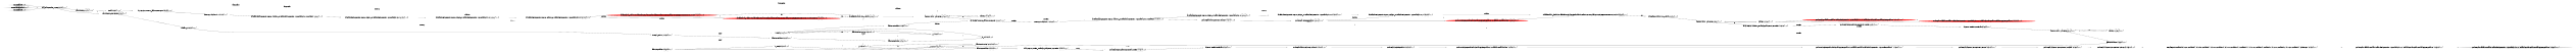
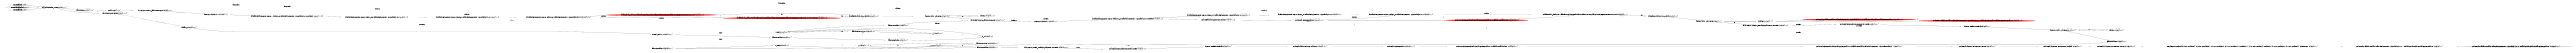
  digraph {
    rankdir=LR
    node [fillcolor=white shape=ellipse style=filled]
    edge [style=bold]
    n1 [label="Assert.assertEquals(checkpoint2.getPartitionSequenceNumberMap(),nextOffsets)@@@45@@@['0', '0', '1']"]
    n2 [label="task.getRunner().setEndOffsets(nextOffsets,false)@@@46@@@['0', '0', '1']"]
    n3 [label="Assert.assertEquals(TaskState.SUCCESS,future.get().getStatusCode())@@@47@@@['0', '0', '1']"]
    n4 [label="Thread.sleep(10)@@@26@@@['1', '1', '1']"]
    n5 [label="task.getRunner().getStatus() != Status.PAUSED@@@25@@@['1', '1', '1']" shape=diamond]
    n6 [fillcolor=red label="Assert.assertEquals(new KafkaDataSourceMetadata(new SeekableStreamEndSequenceNumbers<>(topic,ImmutableMap.of(0,10L,1,2L))),metadataStorageCoordinator.getDataSourceMetadata(DATA_SCHEMA.getDataSource()))@@@27@@@['1', '0', '0']"]
    n7 [fillcolor=red label="Assert.assertEquals(new KafkaDataSourceMetadata(new SeekableStreamEndSequenceNumbers<>(topic,ImmutableMap.of(0,10L,1,2L))),metadataStorageCoordinator.getDataSourceMetadata(NEW_DATA_SCHEMA.getDataSource()))@@@27@@@['0', '1', '0']"]
    n8 [label="final Map<Integer,Long> currentOffsets = ImmutableMap.copyOf(task.getRunner().getCurrentOffsets())@@@28@@@['0', '0', '1']"]
    n9 [label="final SeekableStreamStartSequenceNumbers<Integer,Long> startPartitions = new SeekableStreamStartSequenceNumbers<>(topic,ImmutableMap.of(0,0L,1,0L),ImmutableSet.of())@@@8@@@['1', '1', '0']"]
    n10 [fillcolor=red label="Assert.assertTrue(checkpointRequestsHash.contains(Objects.hash(NEW_DATA_SCHEMA.getDataSource(),0,new KafkaDataSourceMetadata(startPartitions))))@@@22@@@['0', '1', '0']"]
    n11 [fillcolor=red label="final KafkaIndexTask task = createTask(null,new KafkaIndexTaskIOConfig(0,baseSequenceName,startPartitions,endPartitions,consumerProps,KafkaSupervisorIOConfig.DEFAULT_POLL_TIMEOUT_MILLIS,true,null,null))@@@12@@@['1', '0', '0']"]
    n12 [label="final SeekableStreamEndSequenceNumbers<Integer,Long> checkpoint1 = new SeekableStreamEndSequenceNumbers<>(topic,ImmutableMap.of(0,5L,1,0L))@@@9@@@['1', '1', '0']"]
    n13 [label="final SeekableStreamEndSequenceNumbers<Integer,Long> endPartitions = new SeekableStreamEndSequenceNumbers<>(topic,ImmutableMap.of(0,10L,1,2L))@@@22@@@['1', '0', '1']"]
    n14 [fillcolor=red label="final KafkaIndexTask task = createTask(null,new KafkaIndexTaskIOConfig(0,baseSequenceName,startPartitions,endPartitions,consumerProps,KafkaSupervisorIOConfig.DEFAULT_POLL_TIMEOUT_MILLIS,true,null,null,INPUT_FORMAT))@@@12@@@['0', '1', '0']"]
    n15 [label="final KafkaIndexTask task = createTask(null,new KafkaIndexTaskIOConfig(0,baseSequenceName,startPartitions,endPartitions,consumerProps,KafkaSupervisorIOConfig.DEFAULT_POLL_TIMEOUT_MILLIS,true,null,null))@@@23@@@['1', '1', '1']"]
    n16 [label="final ListenableFuture<TaskStatus> future = runTask(task)@@@13@@@['1', '1', '0']"]
    n17 [label="final SeekableStreamEndSequenceNumbers<Integer,Long> checkpoint1 = new SeekableStreamEndSequenceNumbers<>(topic,ImmutableMap.of(0,3L,1,0L))@@@20@@@['0', '0', '1']"]
    n18 [label="final SeekableStreamEndSequenceNumbers<Integer,Long> checkpoint2 = new SeekableStreamEndSequenceNumbers<>(topic,ImmutableMap.of(0,4L,1,2L))@@@10@@@['1', '1', '0']"]
    n19 [label="Assert.assertEquals(8,task.getRunner().getRowIngestionMeters().getProcessed())@@@51@@@['0', '0', '1']"]
    n20 [label="Assert.assertEquals(3,task.getRunner().getRowIngestionMeters().getUnparseable())@@@52@@@['0', '0', '1']"]
    n21 [label="Assert.assertEquals(1,task.getRunner().getRowIngestionMeters().getThrownAway())@@@53@@@['0', '0', '1']"]
    n22 [label="Assert.assertEquals(checkpoint1.getPartitionSequenceNumberMap(),currentOffsets)@@@29@@@['0', '0', '1']"]
    n23 [label="task.getRunner().setEndOffsets(currentOffsets,false)@@@30@@@['0', '0', '1']"]
    n24 [label="task.getRunner().getStatus() != Status.PAUSED@@@31@@@['0', '0', '1']" shape=diamond]
    n25 [label="kafkaProducer.beginTransaction()@@@9@@@['0', '0', '1']"]
    n26 [label="int i = 0@@@10@@@['0', '0', '1']"]
    n27 [label="i < numToAdd@@@11@@@['0', '0', '1']" shape=diamond]
    n28 [label="kafkaProducer.commitTransaction()@@@15@@@['0', '0', '1']"]
    n29 [label="Map<String,Object> consumerProps = kafkaServer.consumerProperties()@@@17@@@['1', '1', '1']"]
    n30 [label="final SeekableStreamStartSequenceNumbers<Integer,Long> startPartitions = new SeekableStreamStartSequenceNumbers<>(topic,ImmutableMap.of(0,0L,1,0L),ImmutableSet.of())@@@19@@@['1', '1', '1']"]
    n31 [label="consumerProps.put(\"max.poll.records\",\"1\")@@@18@@@['1', '1', '1']"]
    n32 [label="kafkaProducer.initTransactions()@@@35@@@['0', '0', '1']"]
    n33 [label="kafkaProducer.beginTransaction()@@@36@@@['0', '0', '1']"]
    n34 [label="int i = numToAdd@@@37@@@['0', '0', '1']"]
    n35 [label="final ListenableFuture<TaskStatus> future = runTask(task)@@@24@@@['1', '1', '1']"]
    n36 [label="Assert.assertEquals(new KafkaDataSourceMetadata(new SeekableStreamEndSequenceNumbers<>(topic,ImmutableMap.of(0,10L,1,2L))),metadataStorageCoordinator.getDataSourceMetadata(DATA_SCHEMA.getDataSource()))@@@55@@@['0', '0', '1']"]
    n37 [fillcolor=lightgray label="Assert.assertEquals(new KafkaDataSourceMetadata(new SeekableStreamEndSequenceNumbers<>(topic,ImmutableMap.of(0,10L,1,2L))),metadataStorageCoordinator.getDataSourceMetadata(DATA_SCHEMA.getDataSource()))@@@56@@@['0', '0', '1']"]
    n38 [label="Assert.assertEquals(1,checkpointRequestsHash.size())@@@21@@@['1', '1', '0']"]
    n39 [label="Assert.assertEquals(2,checkpointRequestsHash.size())@@@48@@@['0', '0', '1']"]
    n40 [label="Assert.assertTrue(checkpointRequestsHash.contains(Objects.hash(DATA_SCHEMA.getDataSource(),0,new KafkaDataSourceMetadata(startPartitions))))@@@49@@@['0', '0', '1']"]
    n41 [label="task.getRunner().getStatus() != Status.PAUSED@@@14@@@['1', '1', '0']" shape=diamond]
    n42 [label="Thread.sleep(10)@@@15@@@['1', '1', '0']"]
    n43 [label="Assert.assertEquals(TaskState.SUCCESS,future.get().getStatusCode())@@@20@@@['1', '1', '0']"]
    n44 [label="Assert.assertTrue(checkpointRequestsHash.contains(Objects.hash(DATA_SCHEMA.getDataSource(),0,new KafkaDataSourceMetadata(new SeekableStreamStartSequenceNumbers<>(topic,currentOffsets,ImmutableSet.of())))))@@@50@@@['0', '0', '1']"]
    n45 [label="final SeekableStreamEndSequenceNumbers<Integer,Long> checkpoint2 = new SeekableStreamEndSequenceNumbers<>(topic,ImmutableMap.of(0,10L,1,0L))@@@21@@@['0', '0', '1']"]
    n46 [label="kafkaProducer.commitTransaction()@@@42@@@['0', '0', '1']"]
    n47 [label="final Map<Integer,Long> nextOffsets = ImmutableMap.copyOf(task.getRunner().getCurrentOffsets())@@@44@@@['0', '0', '1']"]
    n48 [label="i++@@@39@@@['0', '0', '1']"]
    n49 [label="i < records.size()@@@38@@@['0', '0', '1']" shape=diamond]
    n50 [label="kafkaProducer.send(records.get(i)).get()@@@40@@@['0', '0', '1']"]
    n51 [label="i++@@@12@@@['0', '0', '1']"]
    n52 [label="kafkaProducer.send(records.get(i)).get()@@@13@@@['0', '0', '1']"]
    n53 [label="insertData()@@@5@@@['1', '1', '0']"]
    n54 [label="Map<String,Object> consumerProps = kafkaServer.consumerProperties()@@@6@@@['1', '1', '0']"]
    n55 [label="consumerProps.put(\"max.poll.records\",\"1\")@@@7@@@['1', '1', '0']"]
    n56 [label="final String baseSequenceName = \"sequence0\"@@@3@@@['1', '1', '1']"]
    n57 [label="maxRowsPerSegment = 2@@@4@@@['1', '1', '0']"]
    n58 [label="maxRowsPerSegment = Integer.MAX_VALUE@@@4@@@['0', '0', '1']"]
    n59 [label="maxTotalRows = 3L@@@5@@@['0', '0', '1']"]
    n60 [label="int numToAdd = records.size() - 2@@@6@@@['0', '0', '1']"]
    n61 [fillcolor=lightgray label="testIncrementalHandOff['1', '0', '0']" shape=diamond]
    n62 [label="Thread.sleep(10)@@@32@@@['0', '0', '1']"]
    n63 [label="assertEqualsExceptVersion(ImmutableList.of(sdd(\"2008/P1D\",0,ImmutableList.of(\"a\")),sdd(\"2009/P1D\",0,ImmutableList.of(\"b\")),sdd(\"2010/P1D\",0,ImmutableList.of(\"c\")),sdd(\"2011/P1D\",0,ImmutableList.of(\"d\",\"e\"),ImmutableList.of(\"d\",\"h\")),sdd(\"2011/P1D\",1,ImmutableList.of(\"h\"),ImmutableList.of(\"e\")),sdd(\"2012/P1D\",0,ImmutableList.of(\"g\")),sdd(\"2013/P1D\",0,ImmutableList.of(\"f\"))),publishedDescriptors())@@@54@@@['0', '0', '1']"]
    n64 [label="final SeekableStreamEndSequenceNumbers<Integer,Long> endPartitions = new SeekableStreamEndSequenceNumbers<>(topic,ImmutableMap.of(0,10L,1,2L))@@@11@@@['1', '1', '0']"]
    n65 [fillcolor=lightgray label="testIncrementalHandOffMaxTotalRows['0', '0', '1']" shape=diamond]
    n66 [label="kafkaProducer.initTransactions()@@@8@@@['0', '0', '1']"]
    n67 [fillcolor=lightgray label="testIncrementalHandOff['0', '1', '0']" shape=diamond]
    n1 -> n2
    n2 -> n3
    n3 -> n39
    n4 -> n5
    n4 -> n6
    n4 -> n7
    n5 -> n4 [label=true style=dotted]
    n5 -> n4
    n5 -> n8
    n6 -> n7 [label=0 style=dashed]
    n8 -> n22
    n8 -> n22 [label=currentOffsets style=solid]
    n8 -> n23 [label=currentOffsets style=solid]
    n8 -> n44 [label=currentOffsets style=solid]
    n9 -> n10 [label=startPartitions style=solid]
    n9 -> n11 [label=startPartitions style=solid]
    n9 -> n12
    n9 -> n13 [label=startPartitions style=solid]
    n9 -> n14 [label=startPartitions style=solid]
    n10 -> n15
    n11 -> n14 [label=0 style=dashed]
    n11 -> n16 [label=task style=solid]
    n11 -> n16
    n12 -> n17 [label=0 style=dashed]
    n12 -> n18
    n13 -> n10 [label=0 style=dashed]
    n13 -> n15 [label=endPartitions style=solid]
    n13 -> n15
    n14 -> n16 [label=task style=solid]
    n14 -> n16
    n15 -> n35 [label=task style=solid]
    n15 -> n35
    n16 -> n41
    n17 -> n45
    n18 -> n45 [label=0 style=dashed]
    n18 -> n64
    n19 -> n20
    n20 -> n21
    n21 -> n63
    n22 -> n23
    n23 -> n24
    n24 -> n32
    n24 -> n62
    n24 -> n62 [label=true style=dotted]
    n25 -> n26
    n26 -> n27 [label=i style=solid]
    n26 -> n27
    n27 -> n28
-   n27 -> n51 [label=numToAdd style=dotted]
+   n27 -> n51 [label=true style=dotted]
    n27 -> n52 [label=true style=dotted]
    n27 -> n52
    n28 -> n29
    n29 -> n15 [label=consumerProps style=solid]
    n29 -> n30 [label=currentOffsets style=solid]
    n29 -> n31
    n29 -> n31 [label=currentOffsets style=solid]
    n30 -> n15 [label=startPartitions style=solid]
    n30 -> n17
    n30 -> n40 [label=startPartitions style=solid]
    n30 -> n43
    n31 -> n22 [label=0 style=dashed]
    n31 -> n30
    n33 -> n32
    n33 -> n34
    n34 -> n48 [label=i style=solid]
    n34 -> n49
    n34 -> n49 [label=i style=solid]
    n35 -> n5
    n36 -> n37
    n38 -> n10
    n38 -> n13
    n38 -> n39 [label=0 style=dashed]
    n39 -> n40
    n40 -> n44
    n41 -> n29
    n41 -> n42
    n41 -> n42 [label=true style=dotted]
    n42 -> n41
    n43 -> n38
    n44 -> n19
    n45 -> n13
    n46 -> n47
    n47 -> n1
    n47 -> n1 [label=nextOffsets style=solid]
    n47 -> n2 [label=nextOffsets style=solid]
    n48 -> n49
    n48 -> n49 [label=i style=solid]
    n49 -> n46
    n49 -> n48 [label=true style=dotted]
    n49 -> n50
    n49 -> n50 [label=true style=dotted]
    n50 -> n48
    n51 -> n26 [label=i style=solid]
    n51 -> n27 [label=i style=solid]
    n51 -> n27
    n52 -> n51
    n53 -> n54
    n54 -> n11 [label=consumerProps style=solid]
    n54 -> n14 [label=consumerProps style=solid]
    n54 -> n55
    n55 -> n9
    n56 -> n11 [label=baseSequenceName style=solid]
    n56 -> n14 [label=baseSequenceName style=solid]
    n56 -> n15 [label=baseSequenceName style=solid]
    n56 -> n57
    n56 -> n58
    n57 -> n53
    n57 -> n58 [label=0 style=dashed]
    n58 -> n59
    n59 -> n60
    n60 -> n27 [label=numToAdd style=solid]
    n60 -> n34 [label=numToAdd style=solid]
    n60 -> n66
    n61 -> n56
    n62 -> n24
    n63 -> n36
    n64 -> n11
    n64 -> n11 [label=endPartitions style=solid]
    n64 -> n14 [label=endPartitions style=solid]
    n64 -> n14
    n65 -> n56
    n66 -> n25
    n67 -> n56
  }
